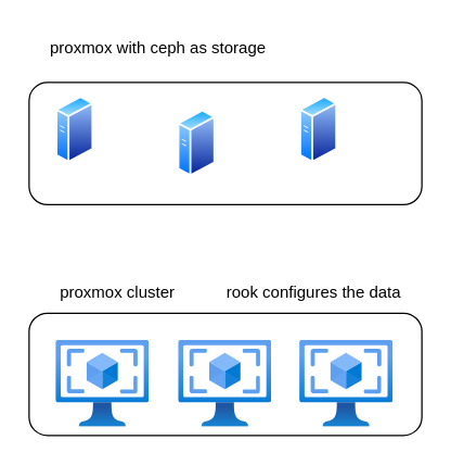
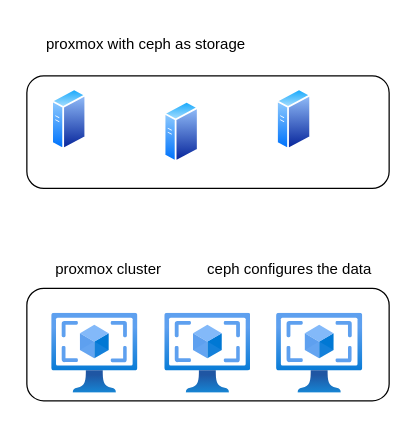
  <mxCell id="0" />
  <mxCell id="1" parent="0" />
  <mxCell id="2" value="" style="image;aspect=fixed;perimeter=ellipsePerimeter;html=1;align=center;shadow=0;dashed=0;spacingTop=3;image=img/lib/active_directory/generic_server.svg;" vertex="1" parent="1"><mxGeometry x="41" y="70" width="28.0" height="50" as="geometry" /></mxCell>
  <mxCell id="3" value="" style="image;aspect=fixed;perimeter=ellipsePerimeter;html=1;align=center;shadow=0;dashed=0;spacingTop=3;image=img/lib/active_directory/generic_server.svg;" vertex="1" parent="1"><mxGeometry x="131" y="80" width="28.0" height="50" as="geometry" /></mxCell>
  <mxCell id="4" value="" style="image;aspect=fixed;perimeter=ellipsePerimeter;html=1;align=center;shadow=0;dashed=0;spacingTop=3;image=img/lib/active_directory/generic_server.svg;" vertex="1" parent="1"><mxGeometry x="221" y="70" width="28.0" height="50" as="geometry" /></mxCell>
  <mxCell id="5" value="" style="rounded=1;whiteSpace=wrap;html=1;fillColor=none;" vertex="1" parent="1"><mxGeometry x="21" y="60" width="290" height="90" as="geometry" /></mxCell>
  <mxCell id="6" value="" style="rounded=1;whiteSpace=wrap;html=1;fillColor=none;" vertex="1" parent="1"><mxGeometry x="21" y="230" width="290" height="90" as="geometry" /></mxCell>
  <mxCell id="7" value="" style="image;aspect=fixed;html=1;points=[];align=center;fontSize=12;image=img/lib/azure2/compute/VM_Images_Classic.svg;" vertex="1" parent="1"><mxGeometry x="41" y="250" width="69" height="64" as="geometry" /></mxCell>
  <mxCell id="8" value="" style="image;aspect=fixed;html=1;points=[];align=center;fontSize=12;image=img/lib/azure2/compute/VM_Images_Classic.svg;" vertex="1" parent="1"><mxGeometry x="131.5" y="250" width="69" height="64" as="geometry" /></mxCell>
  <mxCell id="9" value="" style="image;aspect=fixed;html=1;points=[];align=center;fontSize=12;image=img/lib/azure2/compute/VM_Images_Classic.svg;" vertex="1" parent="1"><mxGeometry x="221" y="250" width="69" height="64" as="geometry" /></mxCell>
  <mxCell id="10" value="proxmox cluster" style="text;html=1;align=center;verticalAlign=middle;resizable=0;points=[];autosize=1;strokeColor=none;fillColor=none;" vertex="1" parent="1"><mxGeometry x="21" y="200" width="130" height="30" as="geometry" /></mxCell>
- <mxCell id="11" value="rook configures the data" style="text;html=1;align=center;verticalAlign=middle;resizable=0;points=[];autosize=1;strokeColor=none;fillColor=none;" vertex="1" parent="1"><mxGeometry x="151" y="200" width="160" height="30" as="geometry" /></mxCell>
+ <mxCell id="11" value="ceph configures the data" style="text;html=1;align=center;verticalAlign=middle;resizable=0;points=[];autosize=1;strokeColor=none;fillColor=none;" vertex="1" parent="1"><mxGeometry x="151" y="200" width="160" height="30" as="geometry" /></mxCell>
  <mxCell id="12" value="proxmox with ceph as storage " style="text;html=1;align=center;verticalAlign=middle;resizable=0;points=[];autosize=1;strokeColor=none;fillColor=none;" vertex="1" parent="1"><mxGeometry x="20.5" y="20" width="190" height="30" as="geometry" /></mxCell>
